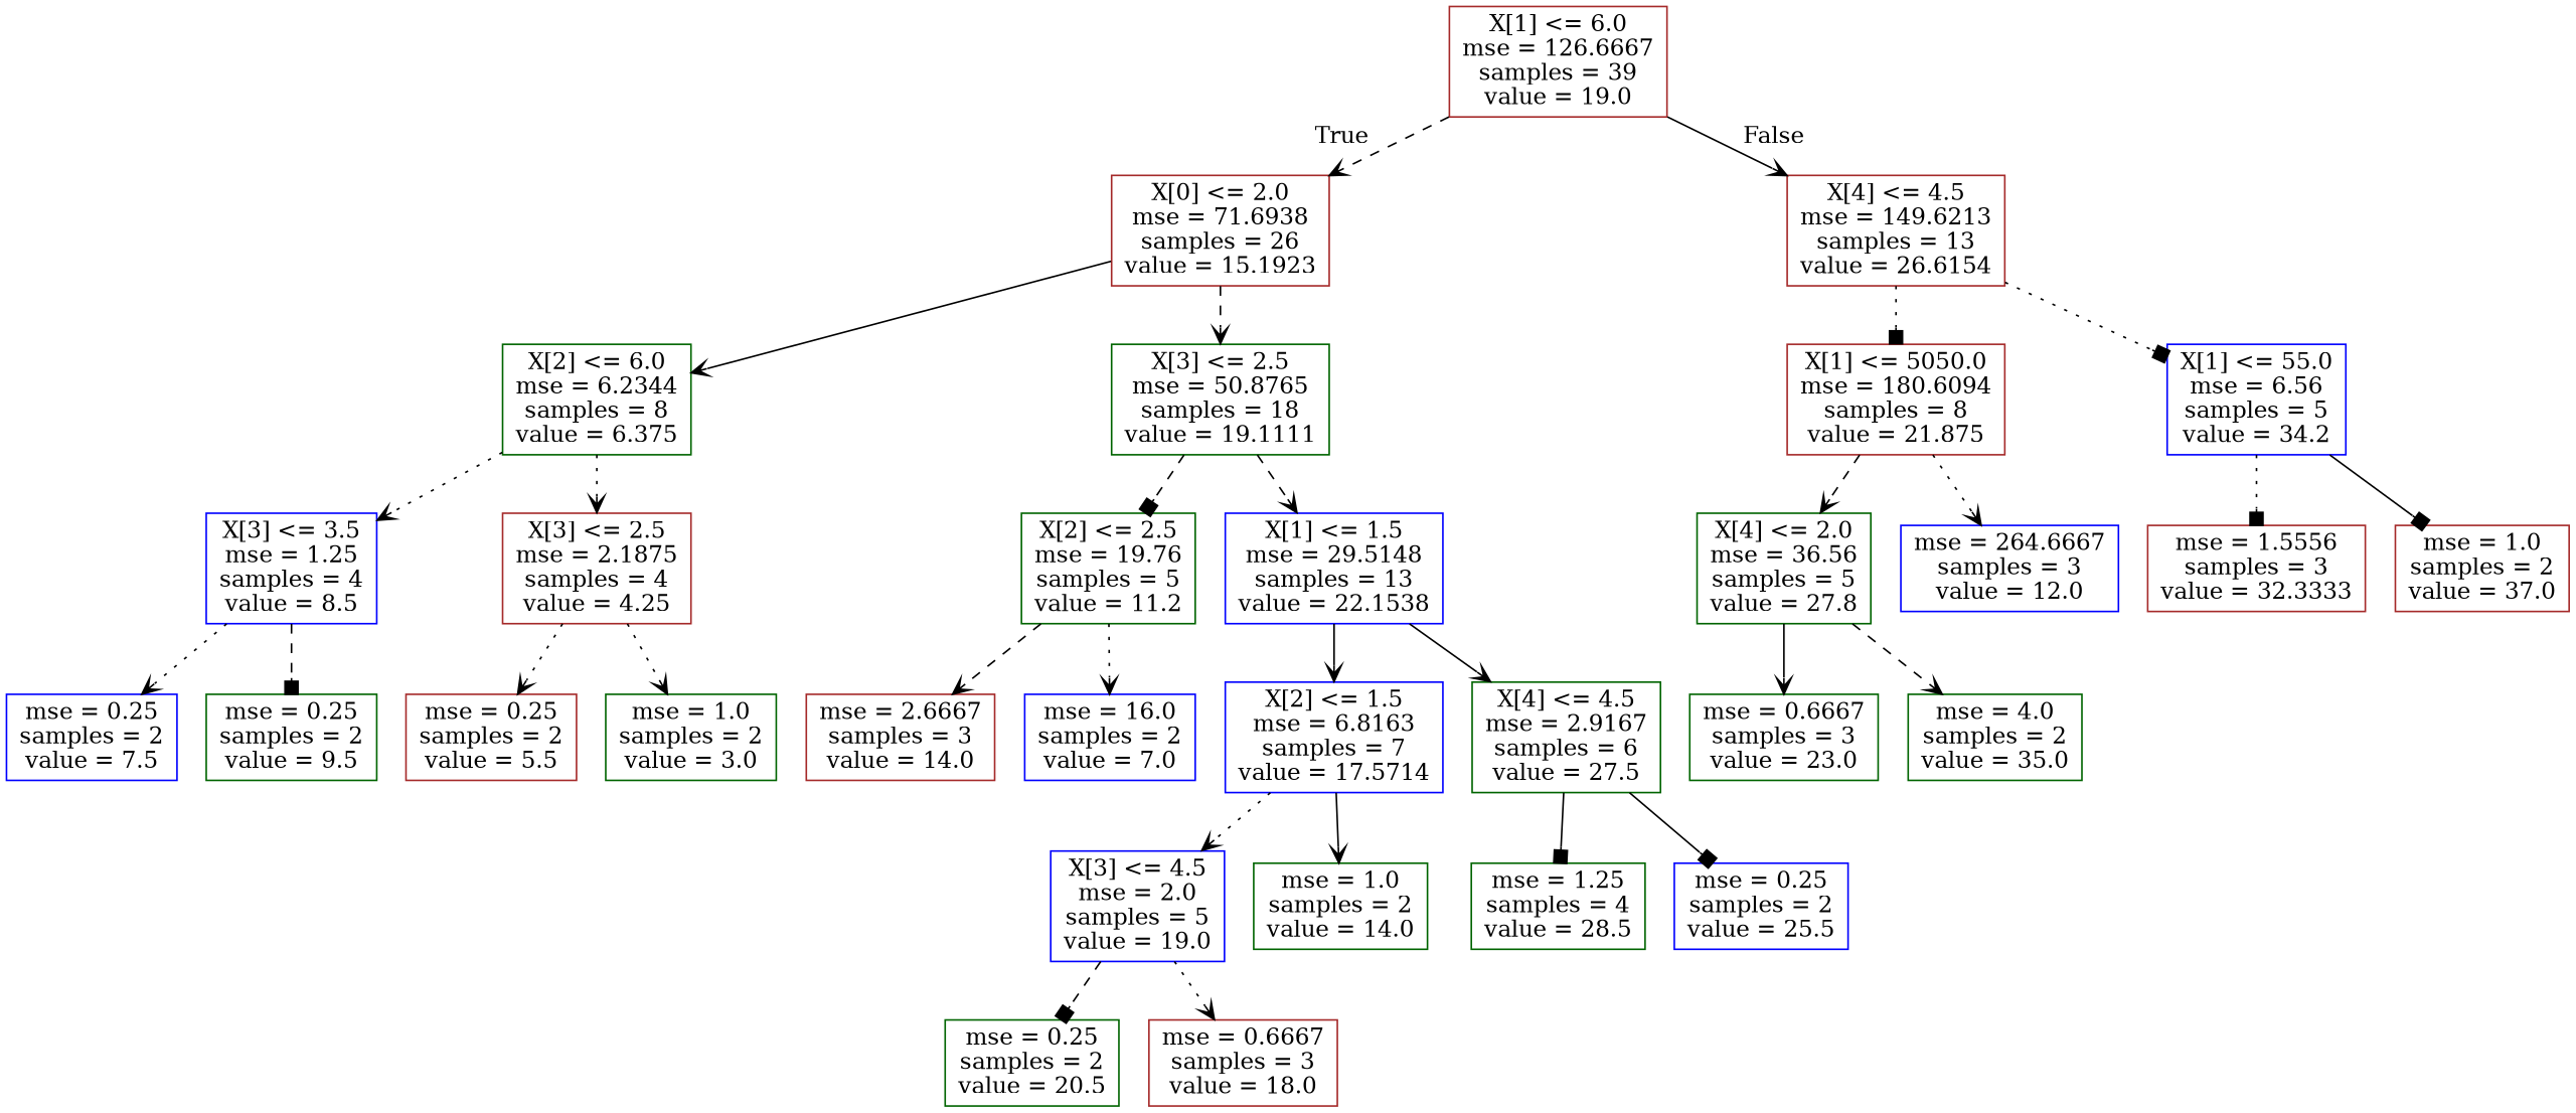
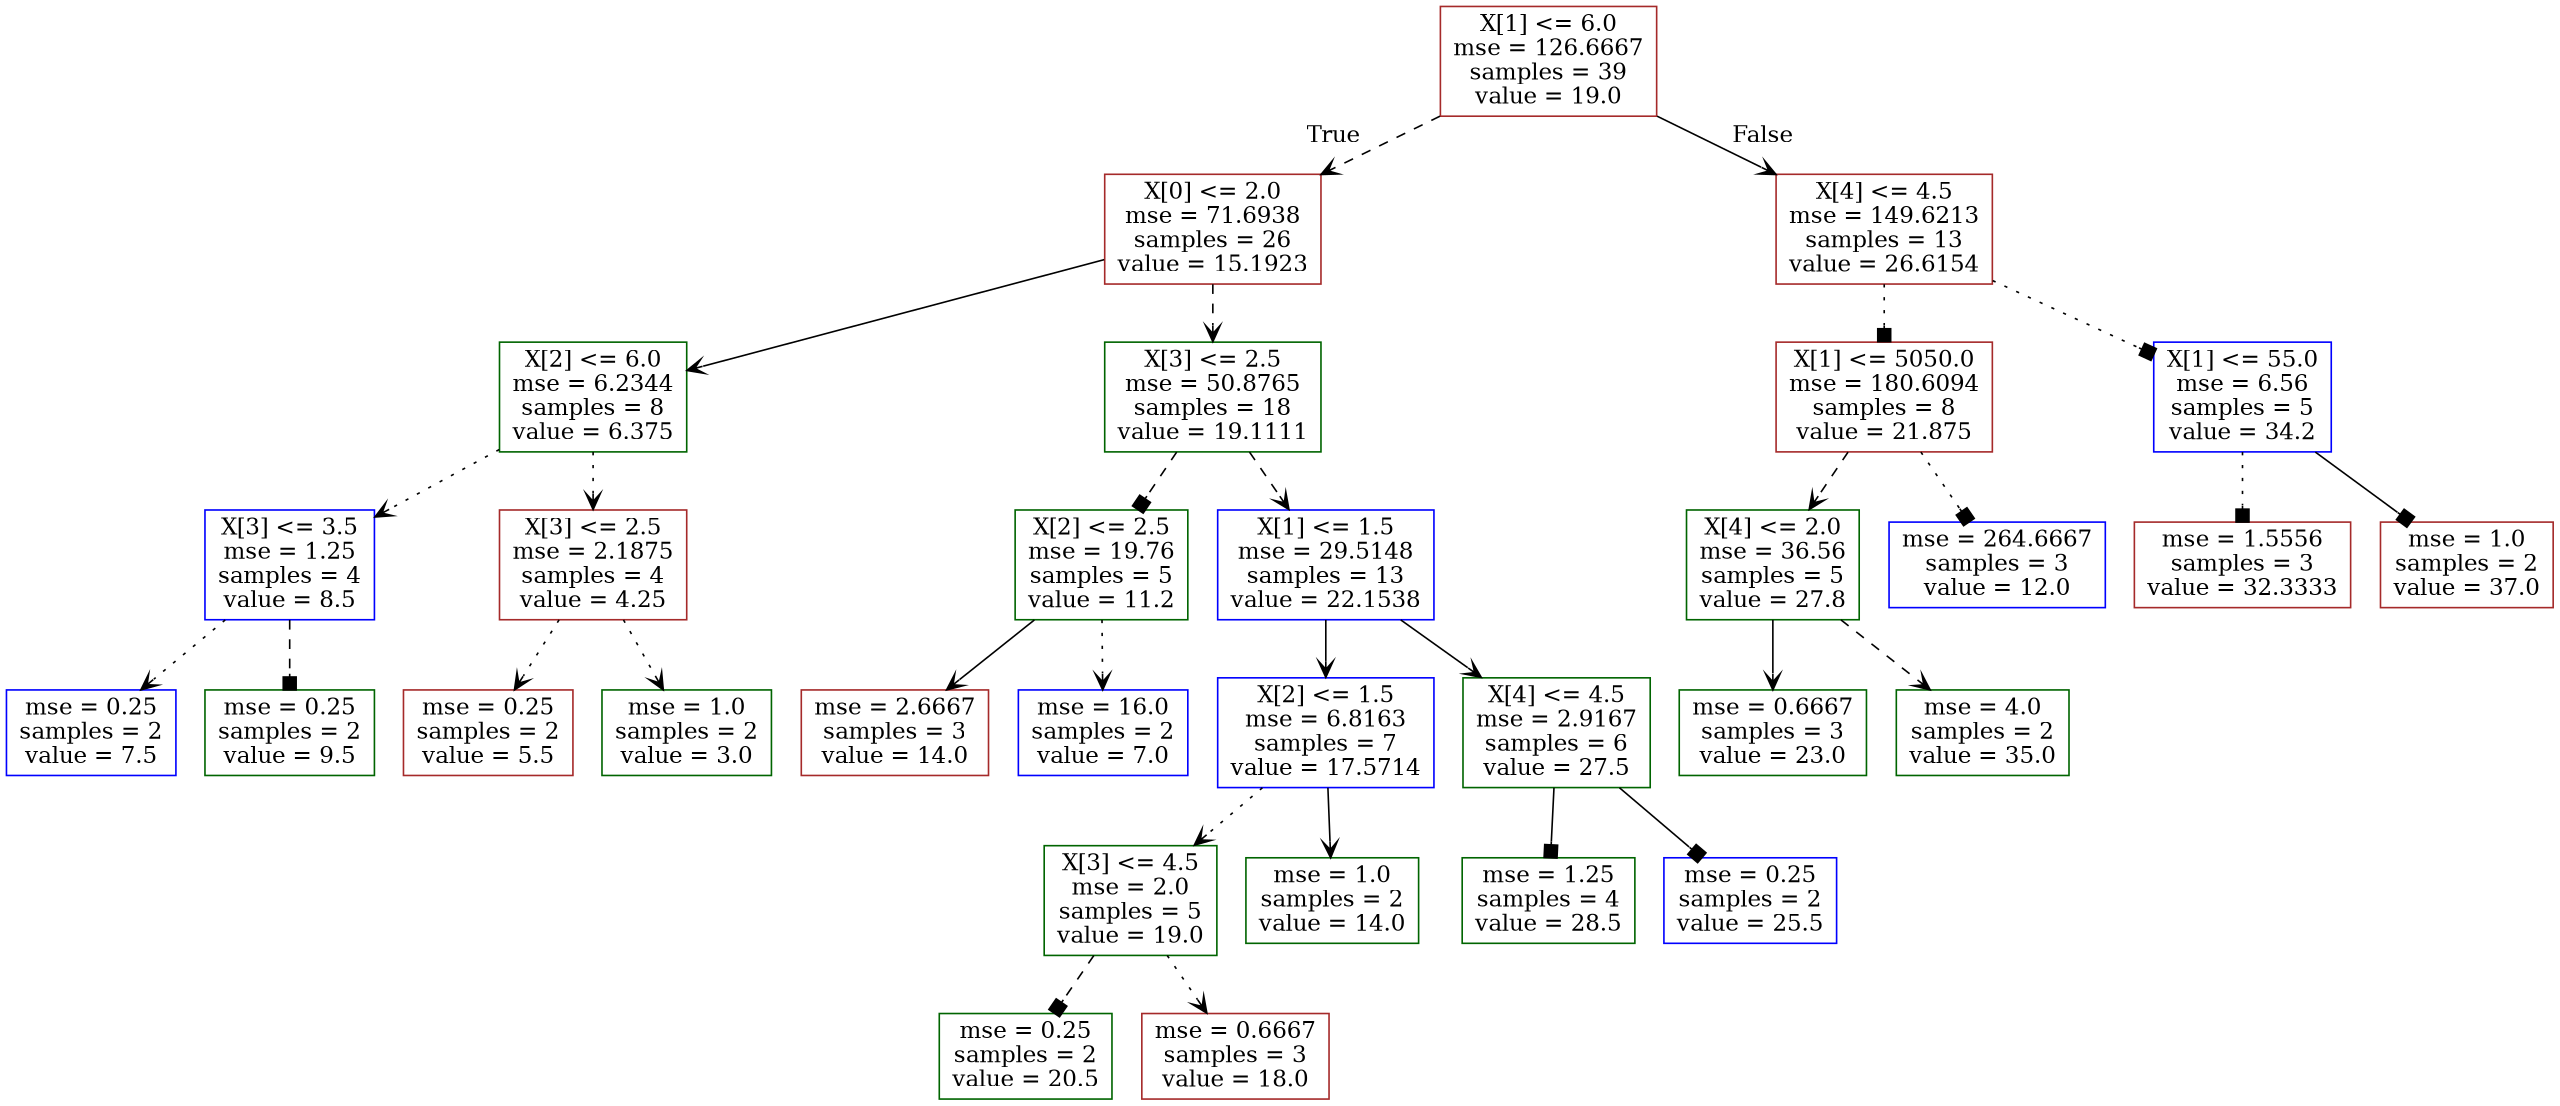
  digraph {
    node [color=darkgreen shape=box]
    edge [arrowhead=vee style=dotted]
    n1 [color=brown label="X[1] <= 6.0\nmse = 126.6667\nsamples = 39\nvalue = 19.0"]
    n2 [color=brown label="X[0] <= 2.0\nmse = 71.6938\nsamples = 26\nvalue = 15.1923"]
    n3 [color=brown label="X[4] <= 4.5\nmse = 149.6213\nsamples = 13\nvalue = 26.6154"]
    n4 [label="X[2] <= 6.0\nmse = 6.2344\nsamples = 8\nvalue = 6.375"]
    n5 [label="X[3] <= 2.5\nmse = 50.8765\nsamples = 18\nvalue = 19.1111"]
    n6 [color=brown label="X[1] <= 5050.0\nmse = 180.6094\nsamples = 8\nvalue = 21.875"]
    n7 [color=blue label="X[1] <= 55.0\nmse = 6.56\nsamples = 5\nvalue = 34.2"]
    n8 [color=blue label="X[3] <= 3.5\nmse = 1.25\nsamples = 4\nvalue = 8.5"]
    n9 [color=brown label="X[3] <= 2.5\nmse = 2.1875\nsamples = 4\nvalue = 4.25"]
    n10 [label="X[2] <= 2.5\nmse = 19.76\nsamples = 5\nvalue = 11.2"]
    n11 [color=blue label="X[1] <= 1.5\nmse = 29.5148\nsamples = 13\nvalue = 22.1538"]
    n12 [color=blue label="mse = 0.25\nsamples = 2\nvalue = 7.5"]
    n13 [label="mse = 0.25\nsamples = 2\nvalue = 9.5"]
    n14 [color=brown label="mse = 0.25\nsamples = 2\nvalue = 5.5"]
    n15 [label="mse = 1.0\nsamples = 2\nvalue = 3.0"]
    n16 [color=brown label="mse = 2.6667\nsamples = 3\nvalue = 14.0"]
    n17 [color=blue label="mse = 16.0\nsamples = 2\nvalue = 7.0"]
    n18 [color=blue label="X[2] <= 1.5\nmse = 6.8163\nsamples = 7\nvalue = 17.5714"]
    n19 [label="X[4] <= 4.5\nmse = 2.9167\nsamples = 6\nvalue = 27.5"]
-   n20 [color=blue label="X[3] <= 4.5\nmse = 2.0\nsamples = 5\nvalue = 19.0"]
+   n20 [label="X[3] <= 4.5\nmse = 2.0\nsamples = 5\nvalue = 19.0"]
    n21 [label="mse = 1.0\nsamples = 2\nvalue = 14.0"]
    n22 [label="mse = 1.25\nsamples = 4\nvalue = 28.5"]
    n23 [color=blue label="mse = 0.25\nsamples = 2\nvalue = 25.5"]
    n24 [label="mse = 0.25\nsamples = 2\nvalue = 20.5"]
    n25 [color=brown label="mse = 0.6667\nsamples = 3\nvalue = 18.0"]
    n26 [label="X[4] <= 2.0\nmse = 36.56\nsamples = 5\nvalue = 27.8"]
    n27 [color=blue label="mse = 264.6667\nsamples = 3\nvalue = 12.0"]
    n28 [color=brown label="mse = 1.5556\nsamples = 3\nvalue = 32.3333"]
    n29 [color=brown label="mse = 1.0\nsamples = 2\nvalue = 37.0"]
    n30 [label="mse = 0.6667\nsamples = 3\nvalue = 23.0"]
    n31 [label="mse = 4.0\nsamples = 2\nvalue = 35.0"]
    n1 -> n2 [headlabel=True labelangle=45 labeldistance=2.5 style=dashed]
    n1 -> n3 [headlabel=False labelangle=-45 labeldistance=2.5 style=solid]
    n2 -> n4 [style=solid]
    n2 -> n5 [style=dashed]
    n3 -> n6 [arrowhead=box]
    n3 -> n7 [arrowhead=box]
    n4 -> n8
    n4 -> n9
    n5 -> n10 [arrowhead=box style=dashed]
    n5 -> n11 [style=dashed]
    n6 -> n26 [style=dashed]
-   n6 -> n27
+   n6 -> n27 [arrowhead=box]
    n7 -> n28 [arrowhead=box]
    n7 -> n29 [arrowhead=box style=solid]
    n8 -> n12
    n8 -> n13 [arrowhead=box style=dashed]
    n9 -> n14
    n9 -> n15
-   n10 -> n16 [style=dashed]
+   n10 -> n16 [style=solid]
    n10 -> n17
    n11 -> n18 [style=solid]
    n11 -> n19 [style=solid]
    n18 -> n20
    n18 -> n21 [style=solid]
    n19 -> n22 [arrowhead=box style=solid]
    n19 -> n23 [arrowhead=box style=solid]
    n20 -> n24 [arrowhead=box style=dashed]
    n20 -> n25
    n26 -> n30 [style=solid]
    n26 -> n31 [style=dashed]
  }
